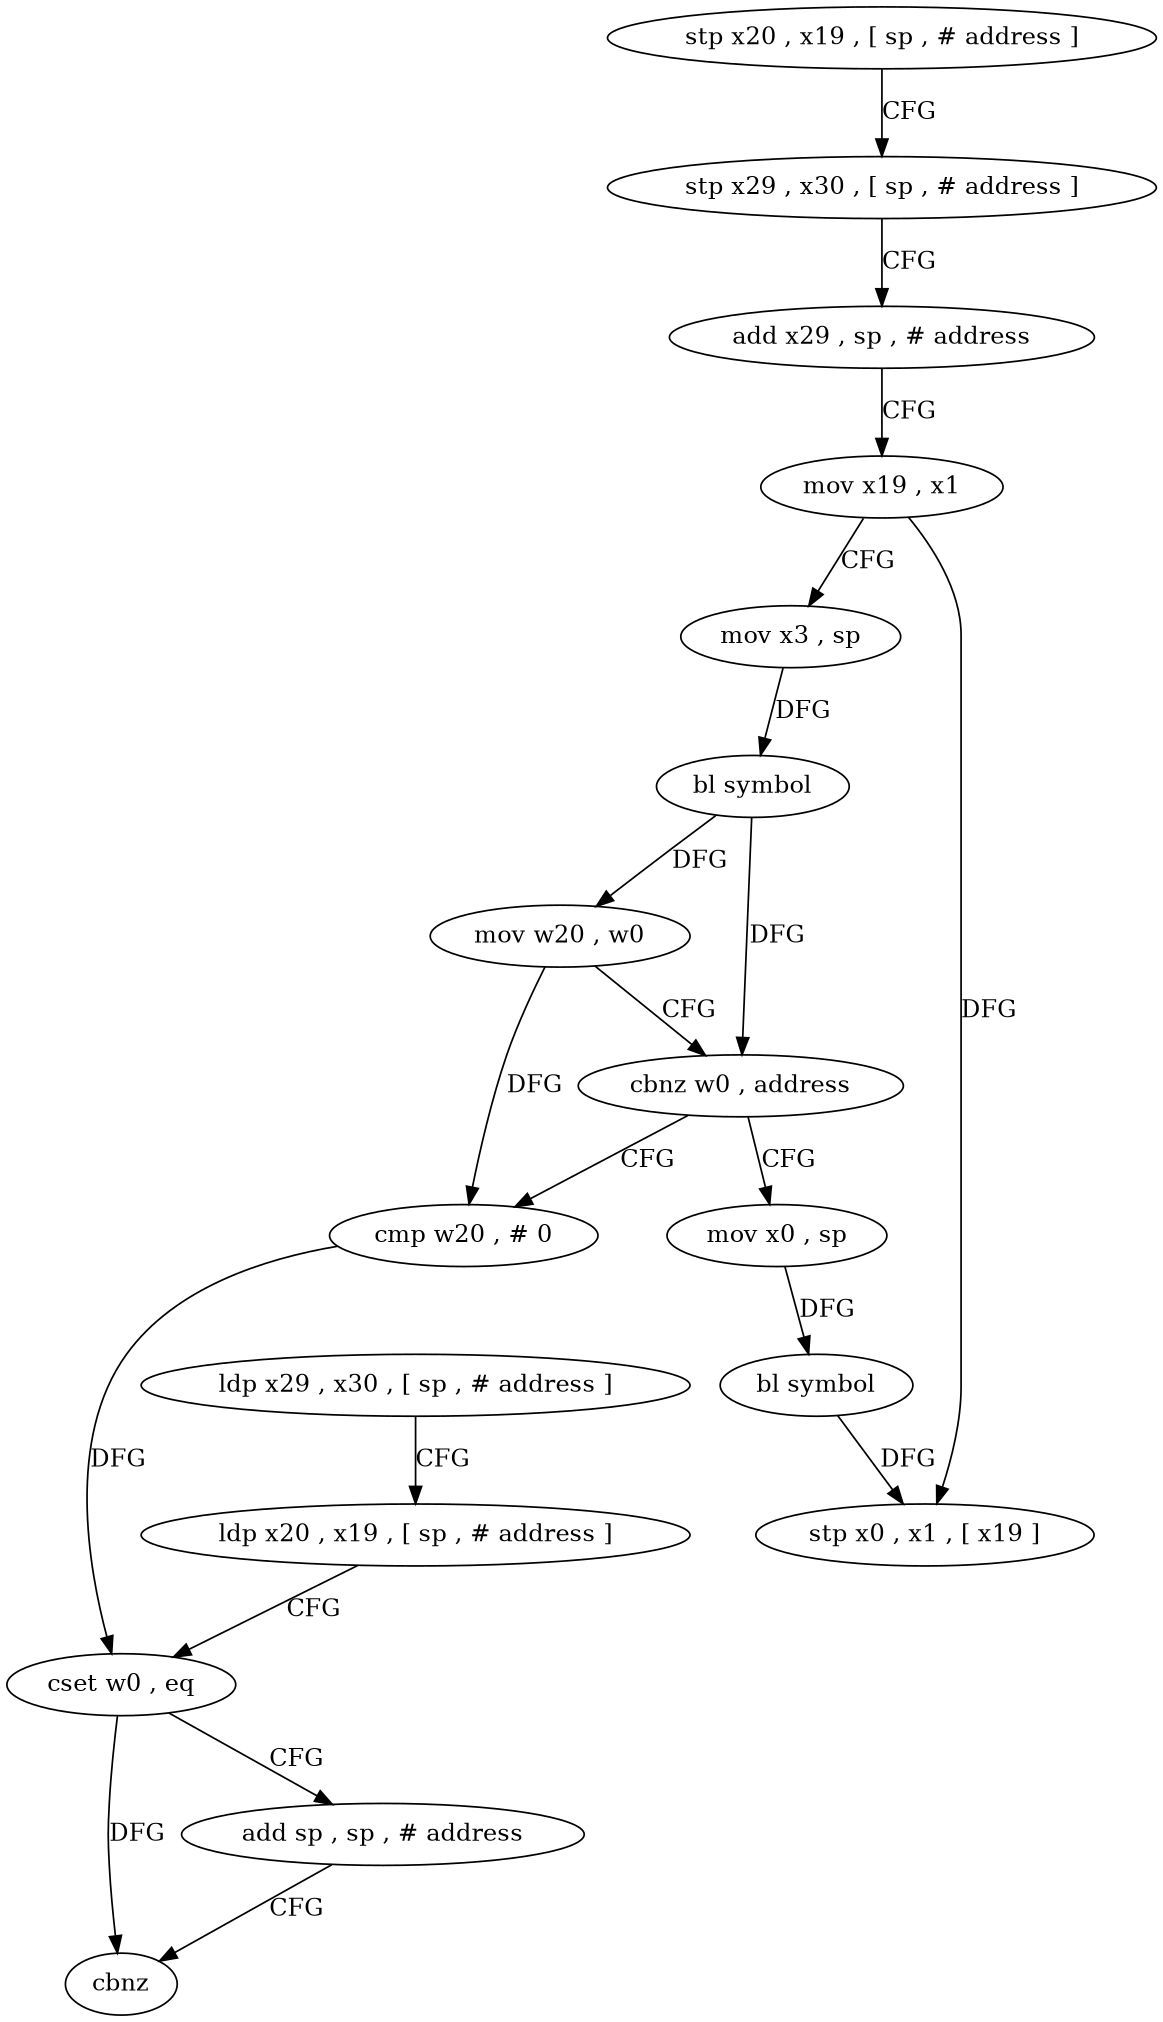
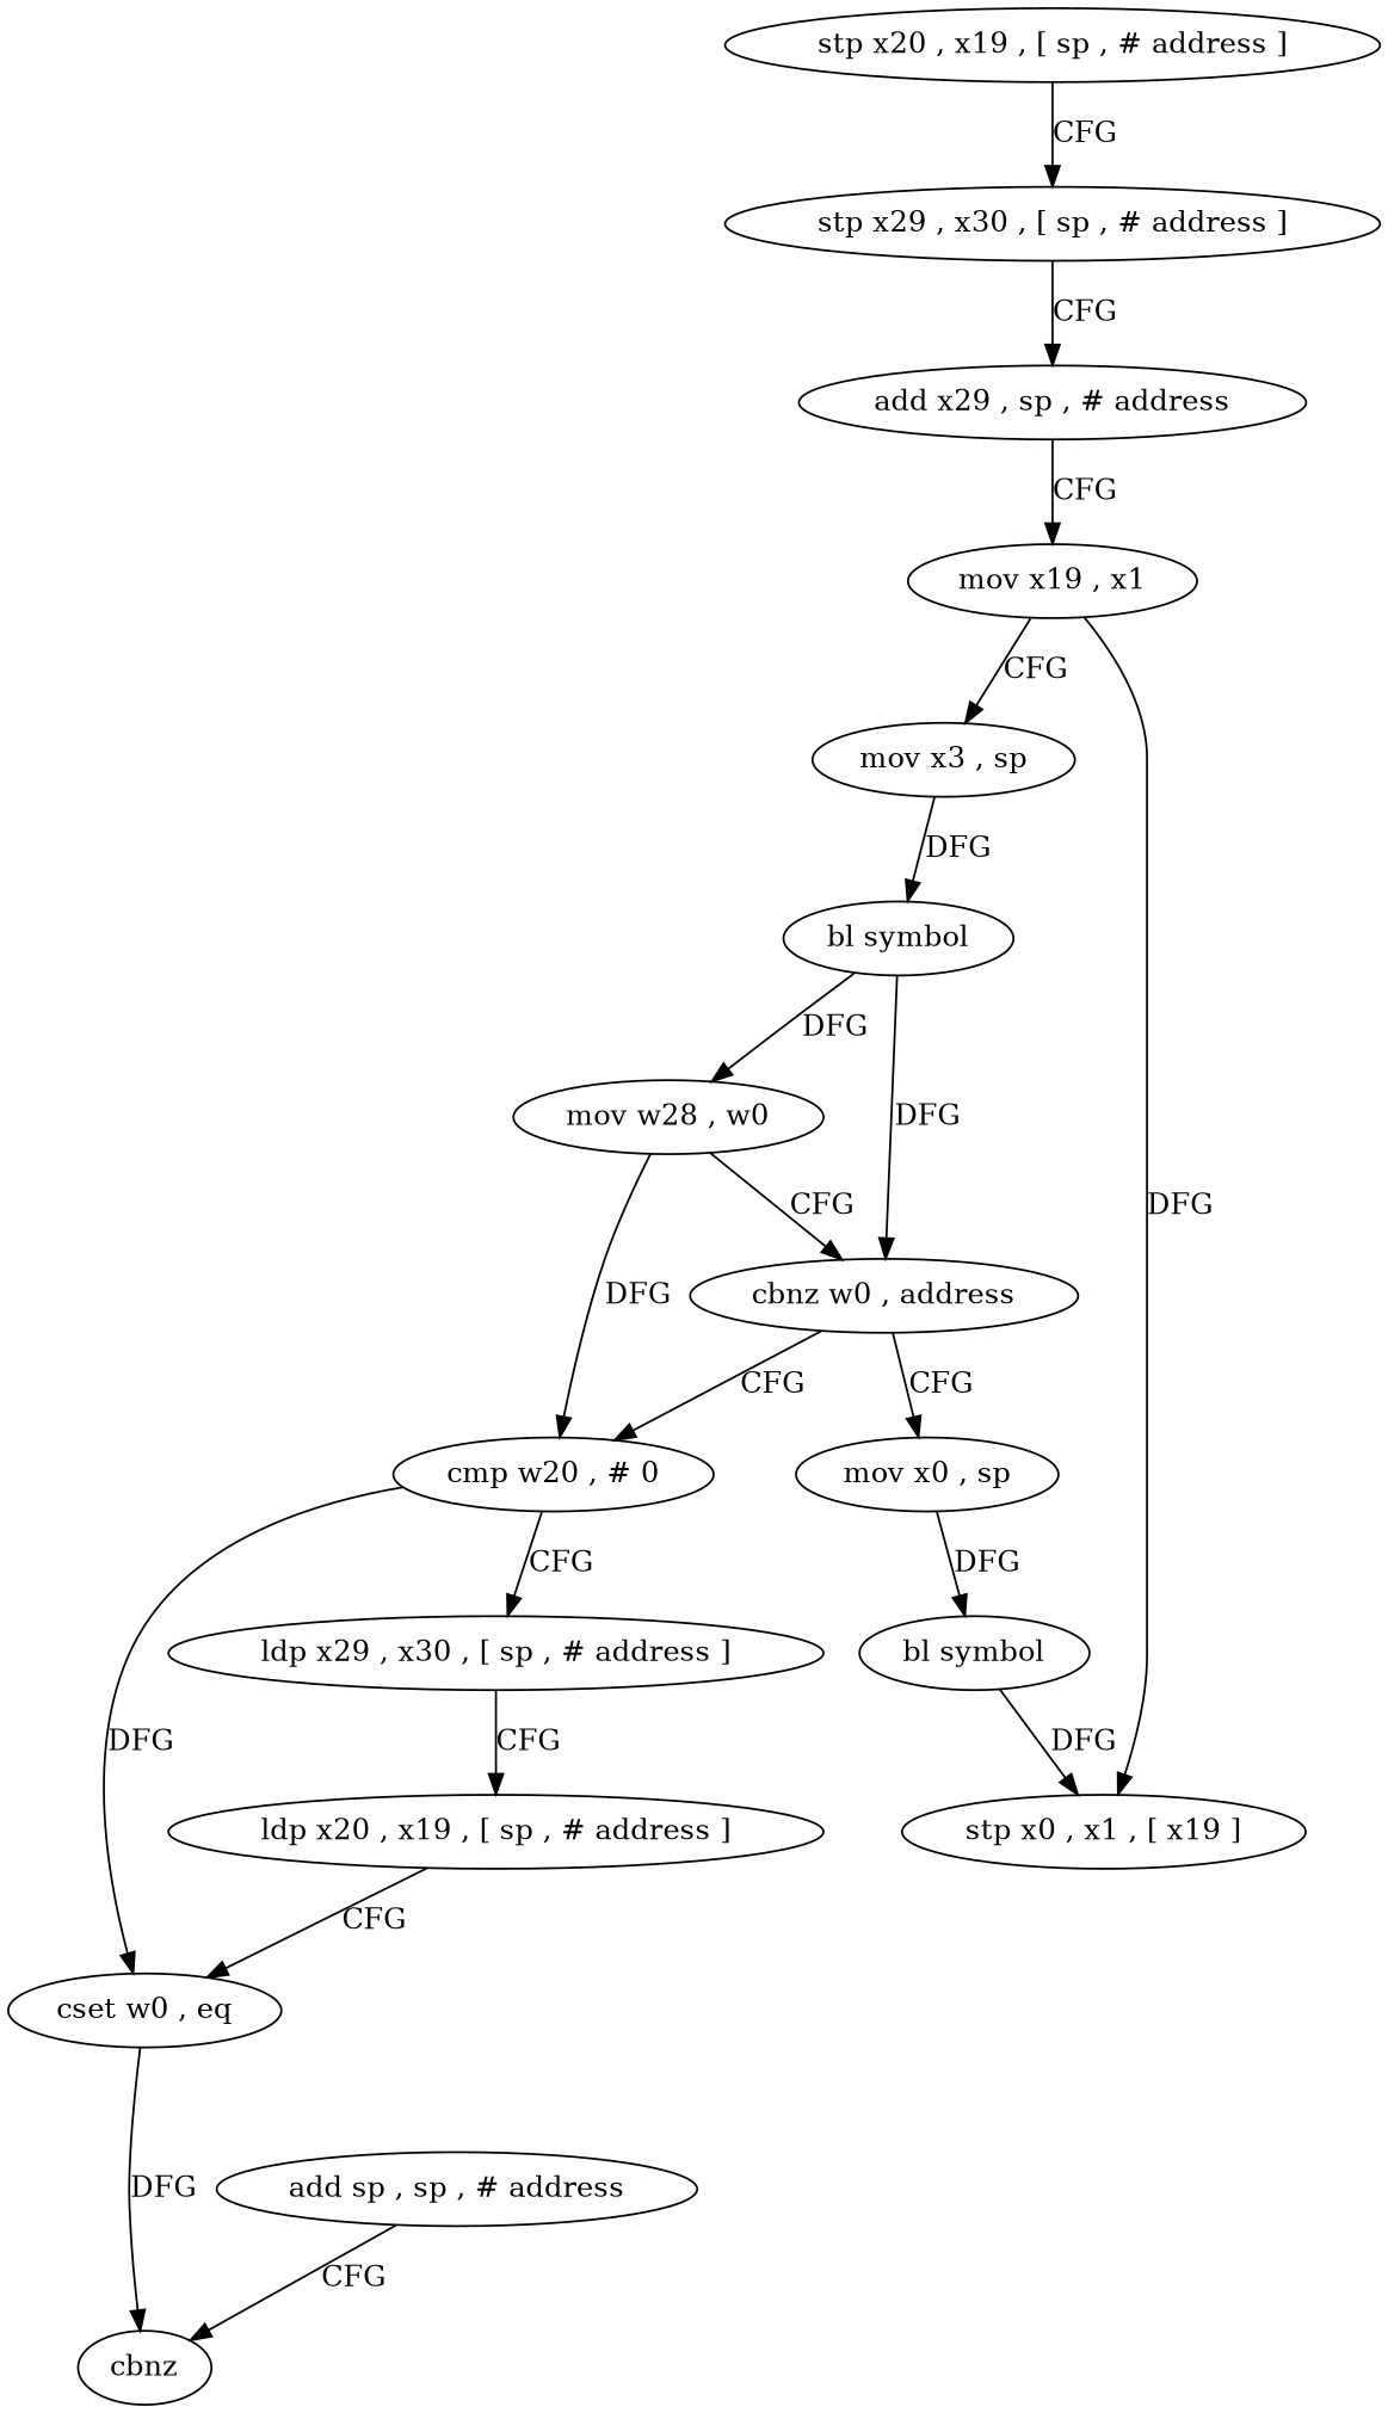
  digraph {
    n1 [label="stp x20 , x19 , [ sp , # address ]"]
    n2 [label="stp x29 , x30 , [ sp , # address ]"]
    n3 [label="add x29 , sp , # address"]
    n4 [label="mov x19 , x1"]
    n5 [label="mov x3 , sp"]
    n6 [label="stp x0 , x1 , [ x19 ]"]
    n7 [label="bl symbol"]
-   n8 [label="mov w20 , w0"]
+   n8 [label="mov w28 , w0"]
    n9 [label="cbnz w0 , address"]
    n10 [label="cmp w20 , # 0"]
    n11 [label="mov x0 , sp"]
    n12 [label="ldp x29 , x30 , [ sp , # address ]"]
    n13 [label="cset w0 , eq"]
    n14 [label="bl symbol"]
    n15 [label="ldp x20 , x19 , [ sp , # address ]"]
    n16 [label="add sp , sp , # address"]
    n17 [label=cbnz]
    n1 -> n2 [label=CFG]
    n2 -> n3 [label=CFG]
    n3 -> n4 [label=CFG]
    n4 -> n5 [label=CFG]
    n4 -> n6 [label=DFG]
    n5 -> n7 [label=DFG]
    n7 -> n8 [label=DFG]
    n7 -> n9 [label=DFG]
    n8 -> n9 [label=CFG]
    n8 -> n10 [label=DFG]
    n9 -> n10 [label=CFG]
    n9 -> n11 [label=CFG]
+   n10 -> n12 [label=CFG]
    n10 -> n13 [label=DFG]
    n11 -> n14 [label=DFG]
    n12 -> n15 [label=CFG]
-   n13 -> n16 [label=CFG]
    n13 -> n17 [label=DFG]
    n14 -> n6 [label=DFG]
    n15 -> n13 [label=CFG]
    n16 -> n17 [label=CFG]
  }
